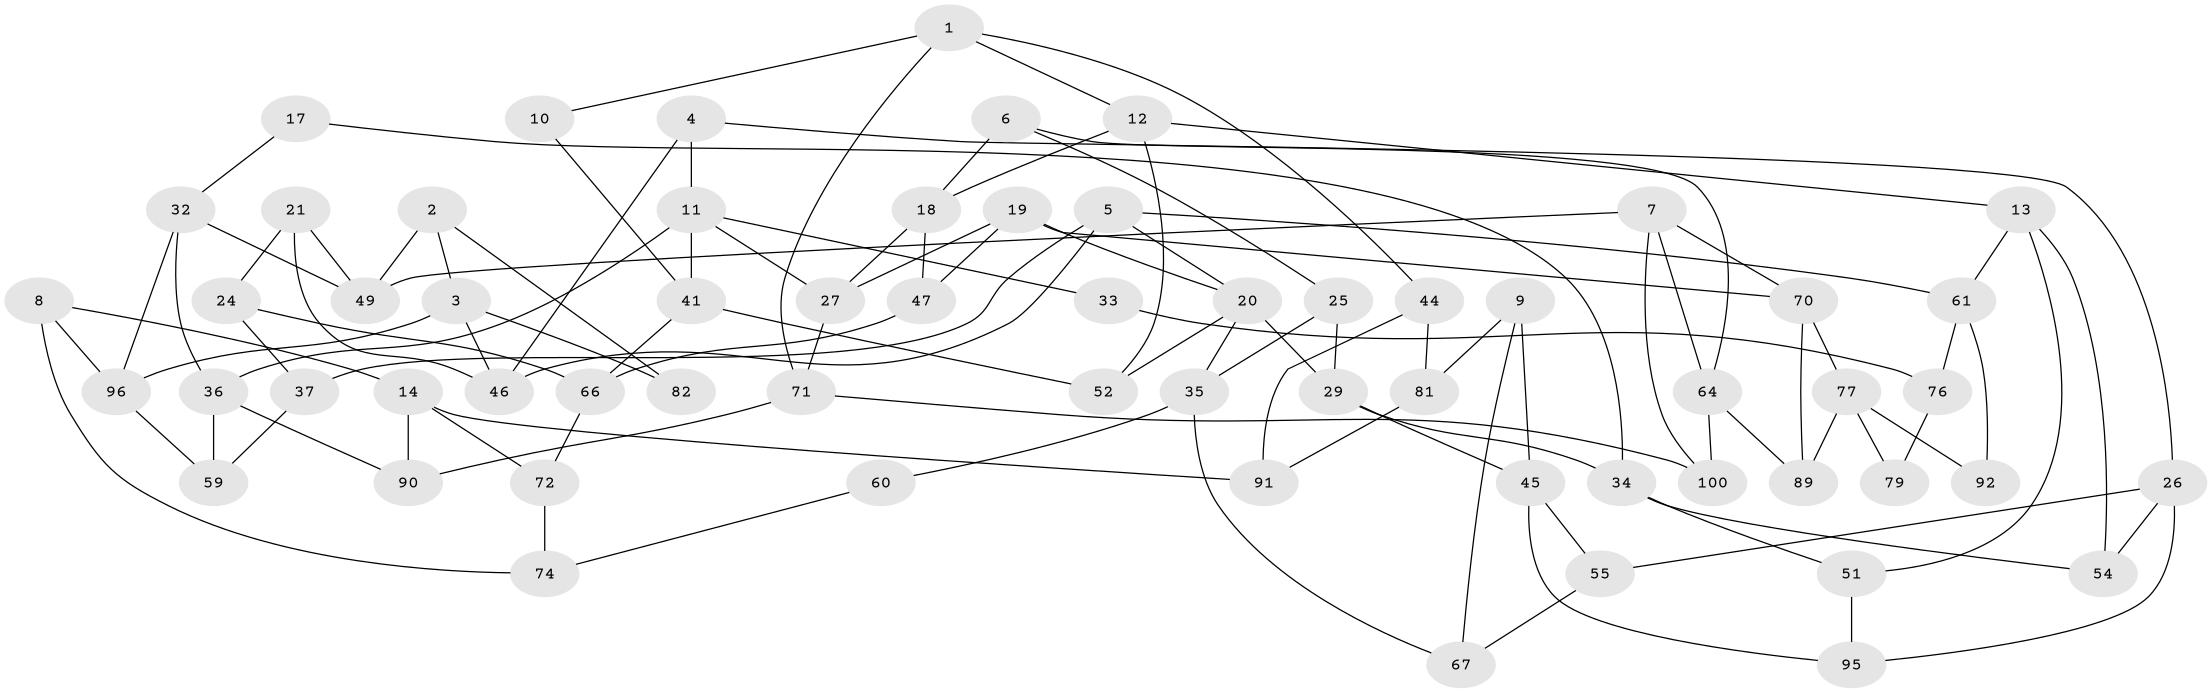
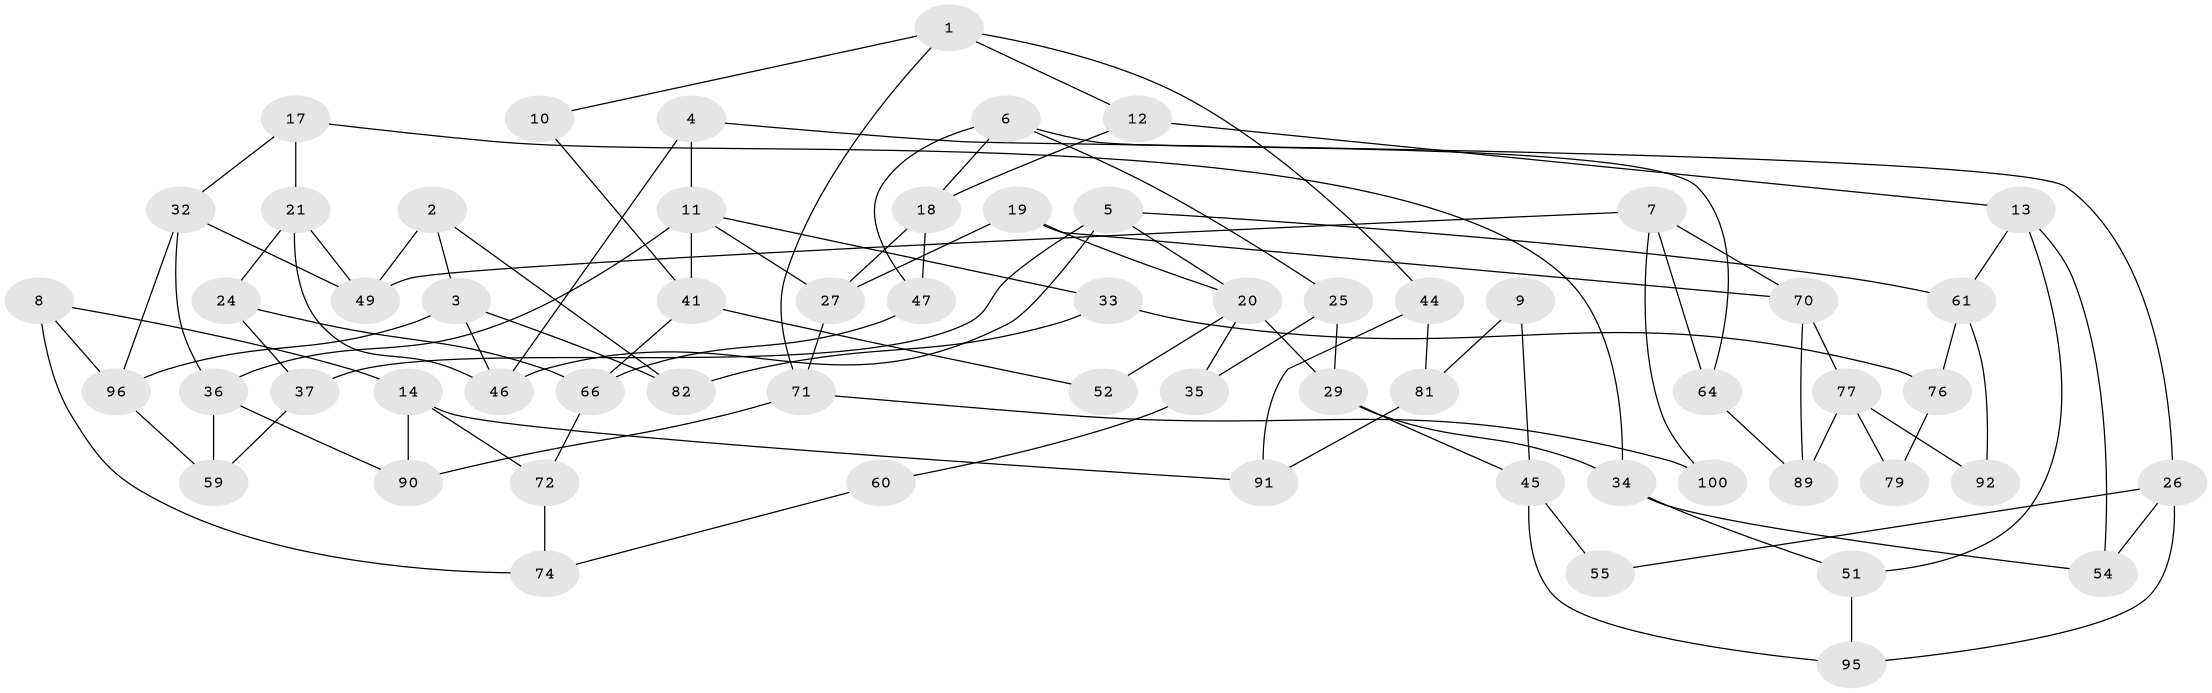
  graph {
    fontname="Courier Prime"
    node [color=gray90 fontname="Courier Prime" style=filled]
    edge [fontname="Courier Prime"]
    1 [super="+30"]
    10 [super="+26"]
    12 [super="+15"]
    44
    71 [super="+73"]
    n6 [label=41 super="+57"]
    18 [super="+69"]
    13 [super="+85"]
    52
    81 [super="+94"]
    91
    100
    90
    3 [super="+23"]
    82
    46 [super="+78"]
    96 [super="+98"]
    2
    49 [super="+64"]
    n20 [label=59]
    11 [super="+38"]
    27 [super="+80"]
    33 [super="+88"]
    36 [super="+48"]
    4
    n26 [label=26 super="+65"]
    54
    55
    95
    5 [super="+31"]
    20 [super="+93"]
    37 [super="+58"]
    61 [super="+62"]
    29 [super="+39"]
    35 [super="+42"]
    76
    92
    6 [super="+53"]
    25 [super="+50"]
    47
    n41 [label=64 super="+84"]
    66 [super="+68"]
    89
    7 [super="+16"]
    70 [super="+86"]
    77 [super="+83"]
    14 [super="+28"]
    72
    8
    74 [super="+87"]
    45 [super="+56"]
    9
-   67
    51
    17 [super="+75"]
    21 [super="+97"]
    32 [super="+59"]
    34 [super="+41"]
    24
    19
    60
    79
    1 -- 10
    1 -- 12
    1 -- 44
    1 -- 71
    10 -- n6
    12 -- 18
    12 -- 13
-   12 -- 52
    44 -- 81
    44 -- 91
    71 -- 100
    71 -- 90
    n6 -- 52
    n6 -- 66
    18 -- 27
    18 -- 47
    13 -- 54
    13 -- 61
    13 -- 51
    81 -- 91
    3 -- 82
    3 -- 46
    3 -- 96
    96 -- n20
    2 -- 3
    2 -- 82
    2 -- 49
    11 -- n6
    11 -- 27
    11 -- 33
    11 -- 36
    27 -- 71
+   33 -- 82
    33 -- 76
    36 -- 90
    36 -- n20
    4 -- 46
    4 -- 11
    4 -- n26
    n26 -- 54
    n26 -- 55
    n26 -- 95
-   55 -- 67
    5 -- 46
    5 -- 20
    5 -- 37
    5 -- 61
    20 -- 52
    20 -- 29
    20 -- 35
    37 -- n20
    61 -- 76
    61 -- 92
    29 -- 45
    29 -- 34
-   35 -- 67
    35 -- 60
    76 -- 79
    6 -- 18
    6 -- 25
-   19 -- 47
+   6 -- 47
    6 -- n41
    25 -- 29
    25 -- 35
    47 -- 66
-   n41 -- 100
    n41 -- 89
    66 -- 72
    7 -- 100
    7 -- 49
    7 -- n41
    7 -- 70
    70 -- 89
    70 -- 77
    77 -- 92
    77 -- 89
    77 -- 79
    14 -- 91
    14 -- 90
    14 -- 72
    72 -- 74
    8 -- 96
    8 -- 14
    8 -- 74
    45 -- 55
    45 -- 95
    9 -- 81
    9 -- 45
-   9 -- 67
    51 -- 95
+   17 -- 21
    17 -- 32
    17 -- 34
    21 -- 46
    21 -- 49
    21 -- 24
    32 -- 96
    32 -- 49
    32 -- 36
    34 -- 54
    34 -- 51
    24 -- 37
    24 -- 66
    19 -- 27
    19 -- 20
    19 -- 70
    60 -- 74
  }
